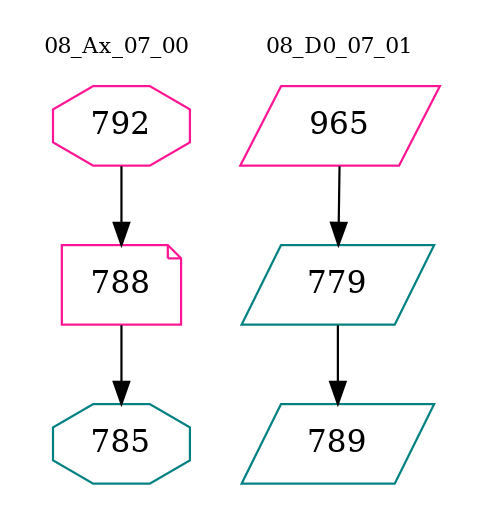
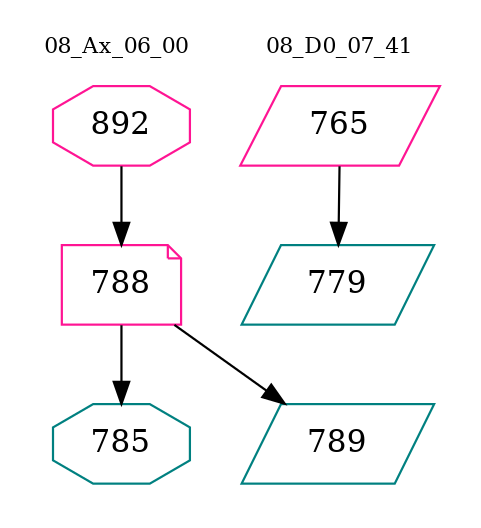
  digraph {
    node [color=deeppink shape=parallelogram]
    edge [color=black]
-   n1 [label=792 shape=octagon]
+   n1 [label=892 shape=octagon]
    n2 [label=788 shape=note]
    n3 [color=teal label=785 shape=octagon]
-   n4 [label=965]
+   n4 [label=765]
    n5 [color=teal label=779]
    n6 [color=teal label=789]
    subgraph cluster_1 {
      color=white
      fontsize=10
-     label="08_Ax_07_00"
+     label="08_Ax_06_00"
      n1
      n2
      n3
    }
    subgraph cluster_2 {
      color=white
      fontsize=10
-     label="08_D0_07_01"
+     label="08_D0_07_41"
      n4
      n5
      n6
    }
    n1 -> n2
    n2 -> n3
    n4 -> n5
-   n5 -> n6
+   n2 -> n6
  }
